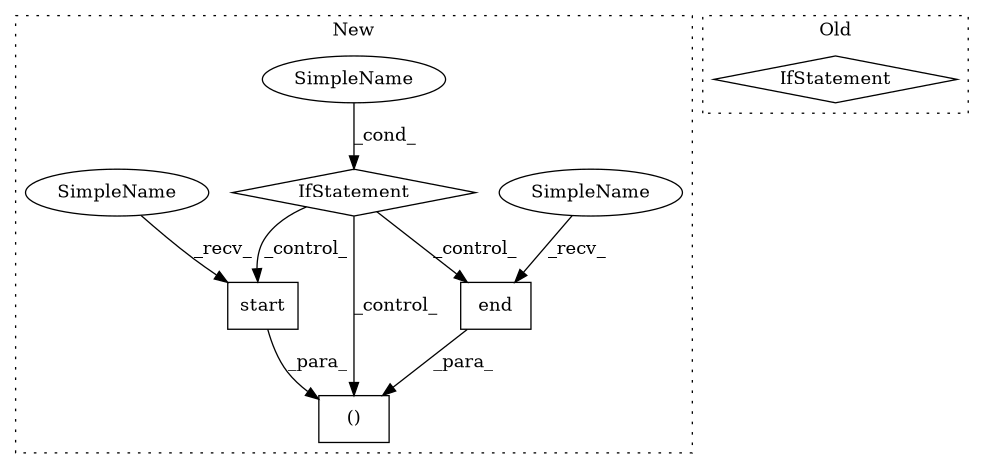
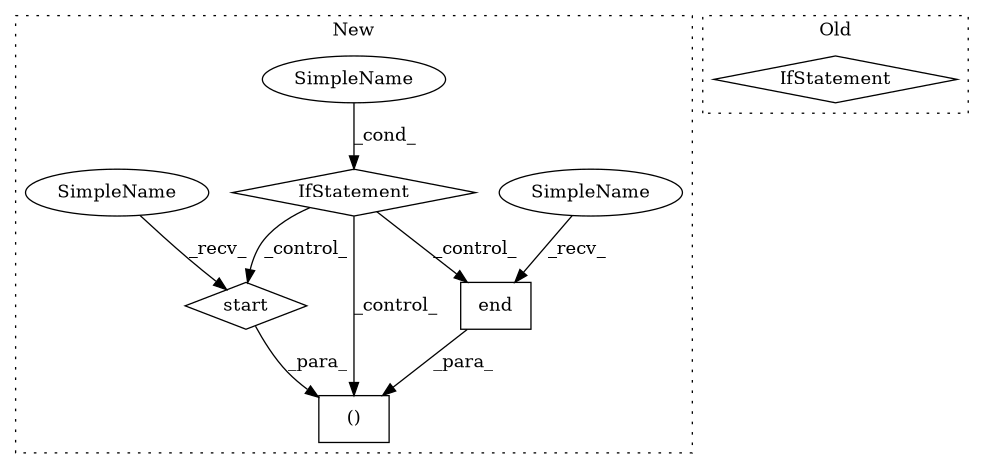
  digraph {
    node [a=42 l=5 s=4897 shape=box]
    n1 [a=32 label=end s=4921]
    n2 [a=25 l=40 label=IfStatement s=4997 shape=diamond]
    n3 [label=SimpleName s=5032 shape=ellipse]
    n4 [a=106 l=29 label="()"]
-   n5 [a=32 l=7 label=start s=4899]
+   n5 [a=32 l=7 label=start s=4899 shape=diamond]
    n6 [l=1 label=SimpleName s=4919 shape=ellipse]
    n7 [l=1 label=SimpleName shape=ellipse]
    n8 [a=25 l=41 label=IfStatement s=4834 shape=diamond]
    subgraph cluster_1 {
      label=New
      style=dotted
      n1
      n2
      n3
      n4
      n5
      n6
      n7
    }
    subgraph cluster_2 {
      label=Old
      style=dotted
      n8
    }
    n1 -> n4 [label=_para_]
    n2 -> n1 [label=_control_]
    n2 -> n4 [label=_control_]
    n2 -> n5 [label=_control_]
    n3 -> n2 [label=_cond_]
    n5 -> n4 [label=_para_]
    n6 -> n1 [label=_recv_]
    n7 -> n5 [label=_recv_]
  }
